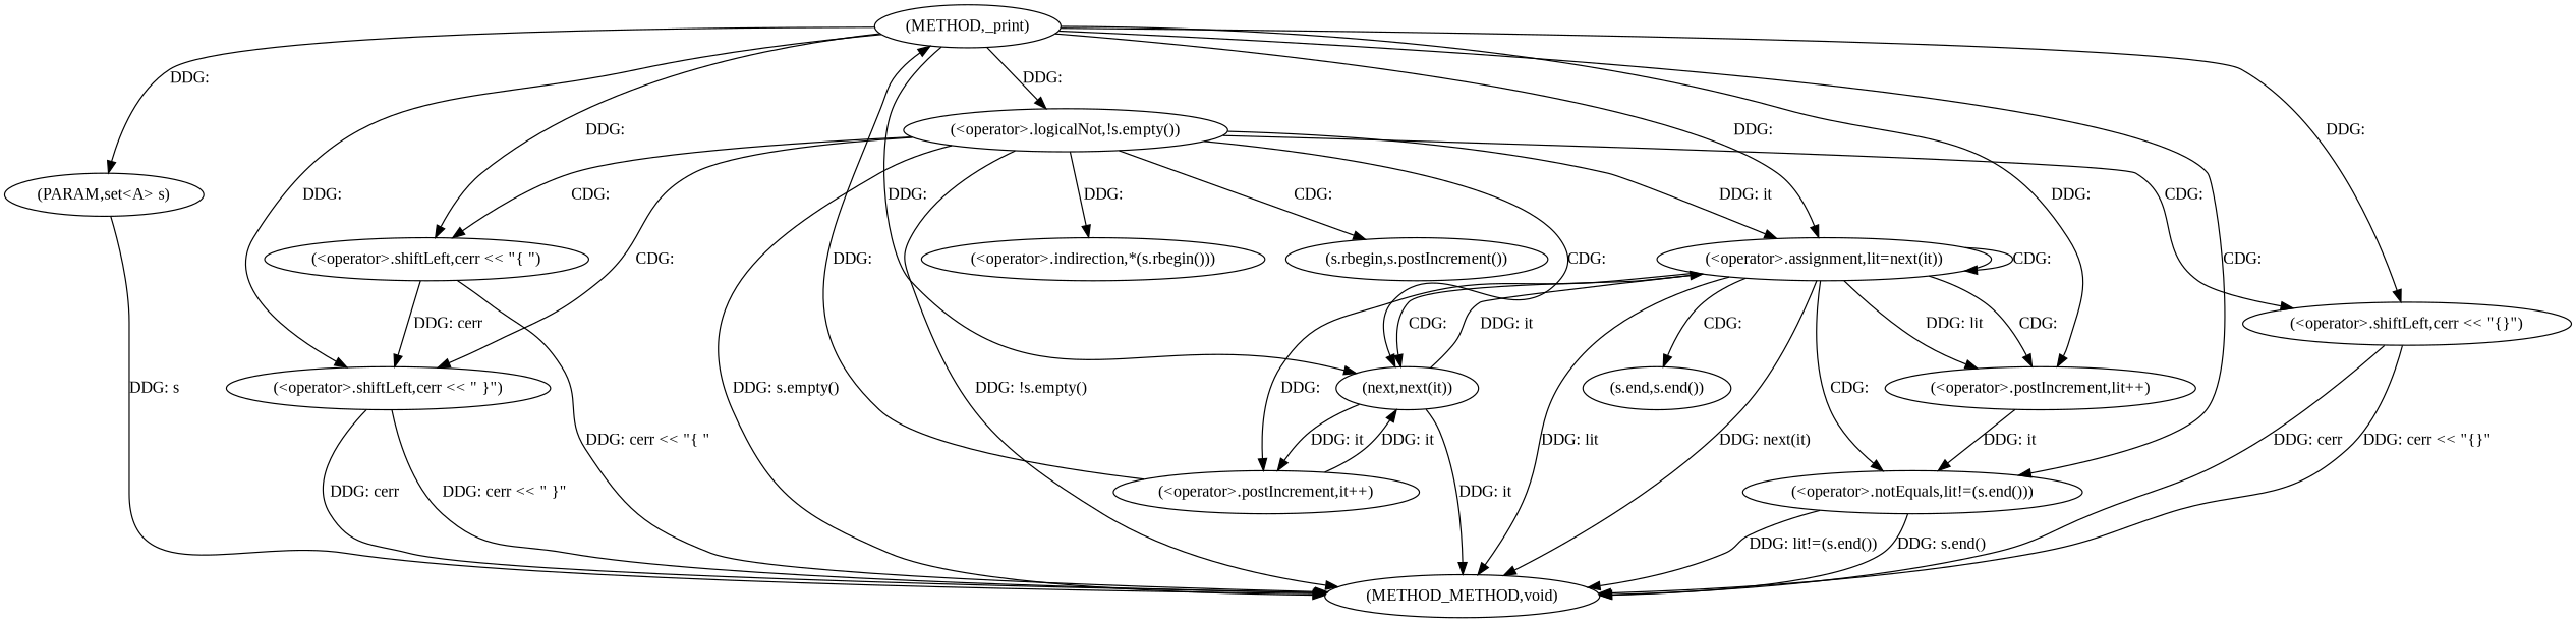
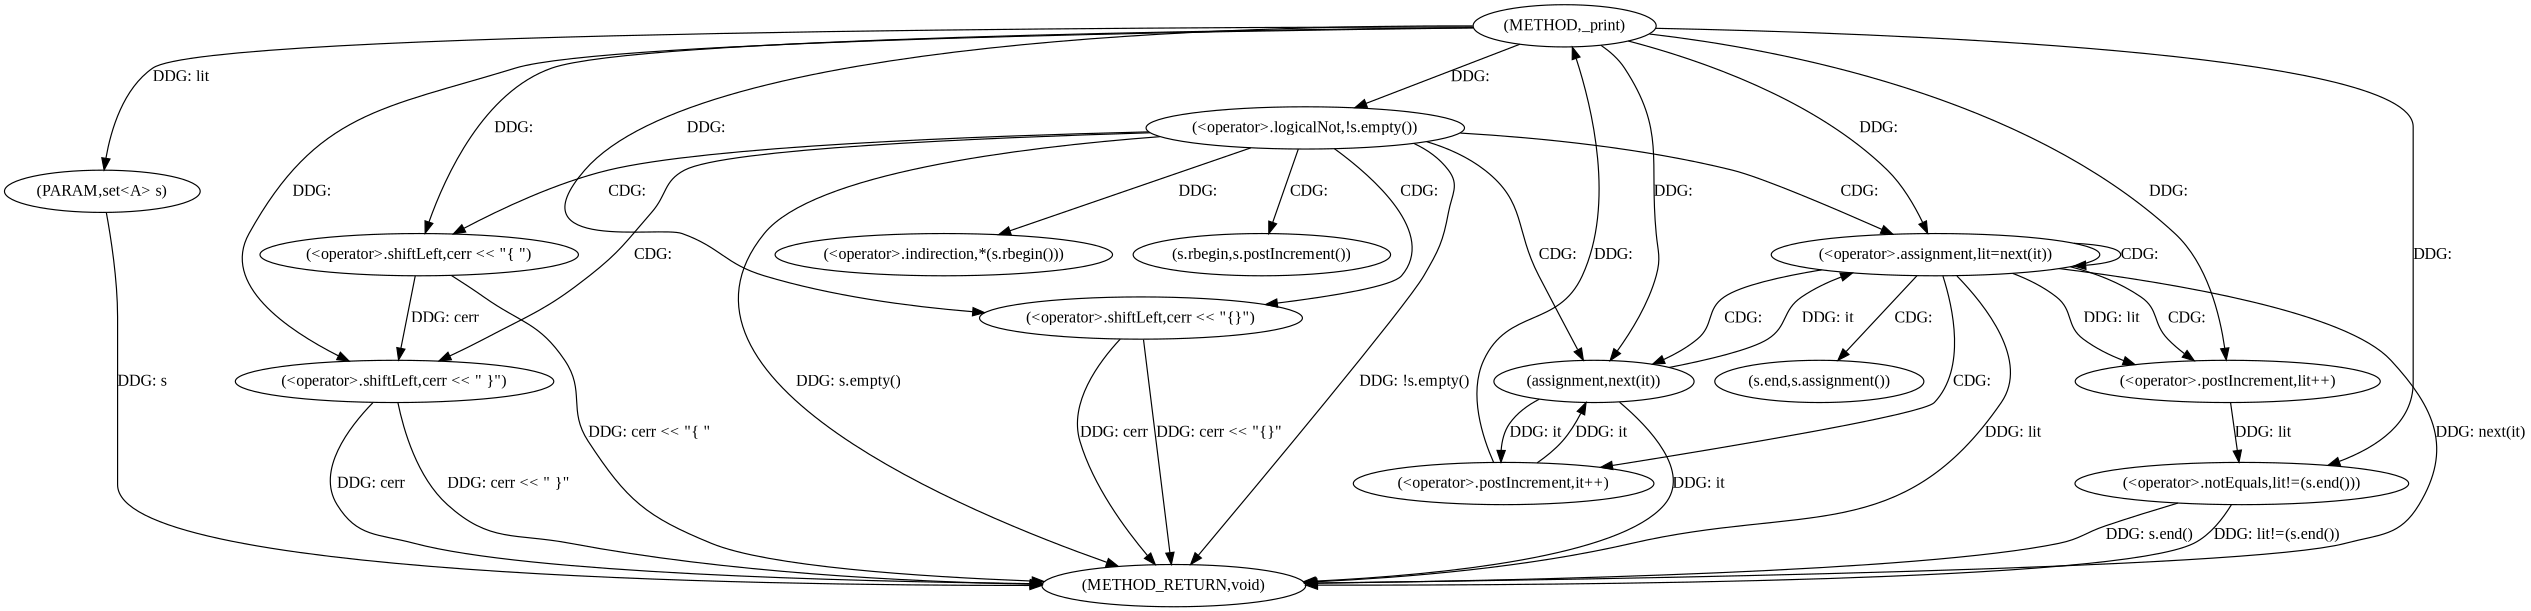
  digraph {
    fontname="Liberation Serif"
    node [fontname="Liberation Serif"]
    edge [fontname="Liberation Serif"]
    n1 [label="(METHOD,_print)"]
    n2 [label="(PARAM,set<A> s)"]
    n3 [label="(<operator>.logicalNot,!s.empty())"]
    n4 [label="(<operator>.shiftLeft,cerr << \"{ \")"]
    n5 [label="(<operator>.shiftLeft,cerr << \" }\")"]
    n6 [label="(<operator>.assignment,lit=next(it))"]
    n7 [label="(<operator>.notEquals,lit!=(s.end()))"]
    n8 [label="(<operator>.shiftLeft,cerr << \"{}\")"]
    n9 [label="(<operator>.postIncrement,lit++)"]
-   n10 [label="(next,next(it))"]
-   n11 [label="(METHOD_METHOD,void)"]
+   n10 [label="(assignment,next(it))"]
+   n11 [label="(METHOD_RETURN,void)"]
    n12 [label="(<operator>.indirection,*(s.rbegin()))"]
    n13 [label="(s.rbegin,s.postIncrement())"]
    n14 [label="(<operator>.postIncrement,it++)"]
-   n15 [label="(s.end,s.end())"]
-   n1 -> n2 [label="DDG: "]
+   n15 [label="(s.end,s.assignment())"]
+   n1 -> n2 [label="DDG: lit"]
    n1 -> n3 [label="DDG: "]
    n1 -> n4 [label="DDG: "]
    n1 -> n5 [label="DDG: "]
    n1 -> n6 [label="DDG: "]
-   n1 -> n7 [label="CDG: "]
+   n1 -> n7 [label="DDG: "]
    n1 -> n8 [label="DDG: "]
    n1 -> n9 [label="DDG: "]
    n1 -> n10 [label="DDG: "]
    n2 -> n11 [label="DDG: s"]
    n3 -> n4 [label="CDG: "]
    n3 -> n5 [label="CDG: "]
-   n3 -> n6 [label="DDG: it"]
+   n3 -> n6 [label="CDG: "]
    n3 -> n8 [label="CDG: "]
    n3 -> n10 [label="CDG: "]
    n3 -> n11 [label="DDG: s.empty()"]
    n3 -> n11 [label="DDG: !s.empty()"]
    n3 -> n12 [label="DDG: "]
    n3 -> n13 [label="CDG: "]
    n4 -> n5 [label="DDG: cerr"]
    n4 -> n11 [label="DDG: cerr << \"{ \""]
    n5 -> n11 [label="DDG: cerr"]
    n5 -> n11 [label="DDG: cerr << \" }\""]
    n6 -> n6 [label="CDG: "]
-   n6 -> n7 [label="CDG: "]
    n6 -> n9 [label="DDG: lit"]
    n6 -> n9 [label="CDG: "]
    n6 -> n10 [label="CDG: "]
    n6 -> n11 [label="DDG: lit"]
    n6 -> n11 [label="DDG: next(it)"]
-   n6 -> n14 [label="DDG: "]
+   n6 -> n14 [label="CDG: "]
    n6 -> n15 [label="CDG: "]
    n7 -> n11 [label="DDG: s.end()"]
    n7 -> n11 [label="DDG: lit!=(s.end())"]
    n8 -> n11 [label="DDG: cerr"]
    n8 -> n11 [label="DDG: cerr << \"{}\""]
-   n9 -> n7 [label="DDG: it"]
+   n9 -> n7 [label="DDG: lit"]
    n10 -> n6 [label="DDG: it"]
    n10 -> n11 [label="DDG: it"]
    n10 -> n14 [label="DDG: it"]
    n14 -> n1 [label="DDG: "]
    n14 -> n10 [label="DDG: it"]
  }
